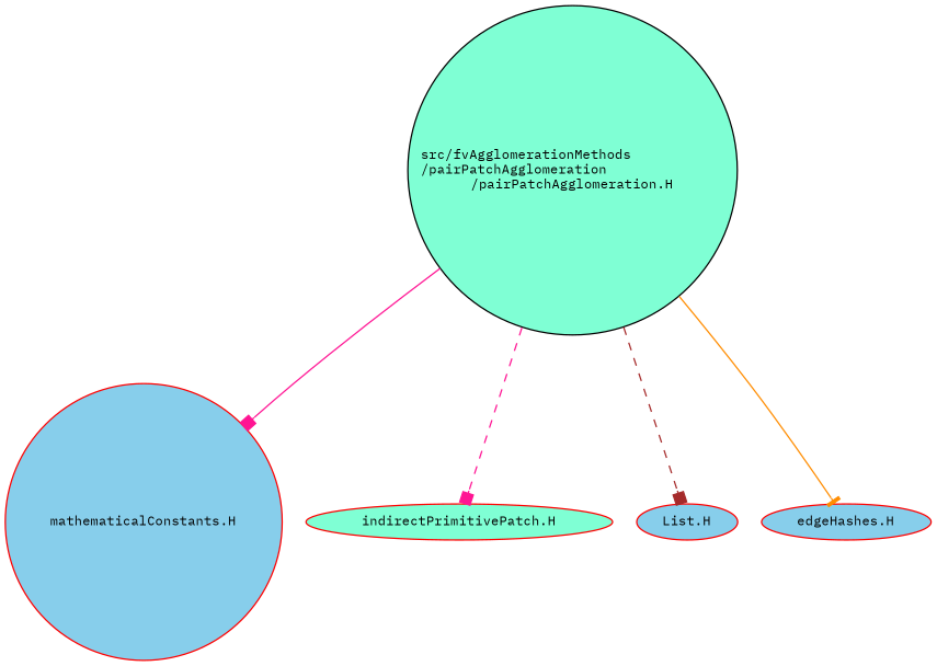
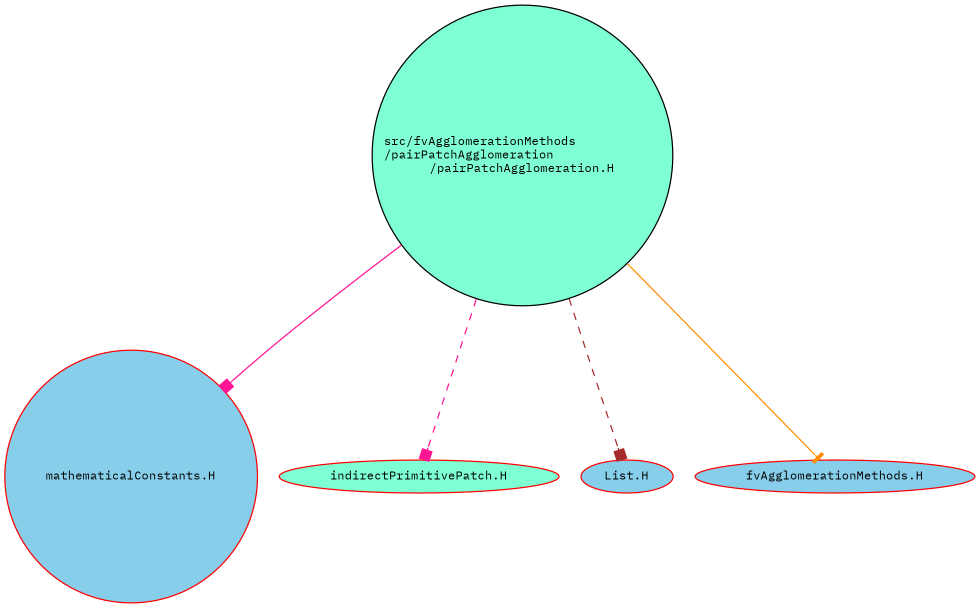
  digraph {
    fontname="IBM Plex Mono"
    node [color=red fillcolor=skyblue fontname="IBM Plex Mono" fontsize=10 shape=ellipse style=filled]
    edge [arrowhead=box color=deeppink fontname="IBM Plex Mono" fontsize=10 labelfontname=Helvetica labelfontsize=10 style=solid]
    n1 [color=black fillcolor=aquamarine fontcolor=black height=0.2 label="src/fvAgglomerationMethods\l/pairPatchAgglomeration\l/pairPatchAgglomeration.H" shape=circle width=0.4]
    n2 [height=0.2 label="mathematicalConstants.H" shape=circle width=0.4]
    n3 [fillcolor=aquamarine height=0.2 label="indirectPrimitivePatch.H" width=0.4]
    n4 [height=0.2 label="List.H" width=0.4]
-   n5 [height=0.2 label="edgeHashes.H" width=0.4]
+   n5 [height=0.2 label="fvAgglomerationMethods.H" width=0.4]
    n1 -> n2
    n1 -> n3 [style=dashed]
    n1 -> n4 [color=brown style=dashed]
    n1 -> n5 [arrowhead=tee color=darkorange]
  }
